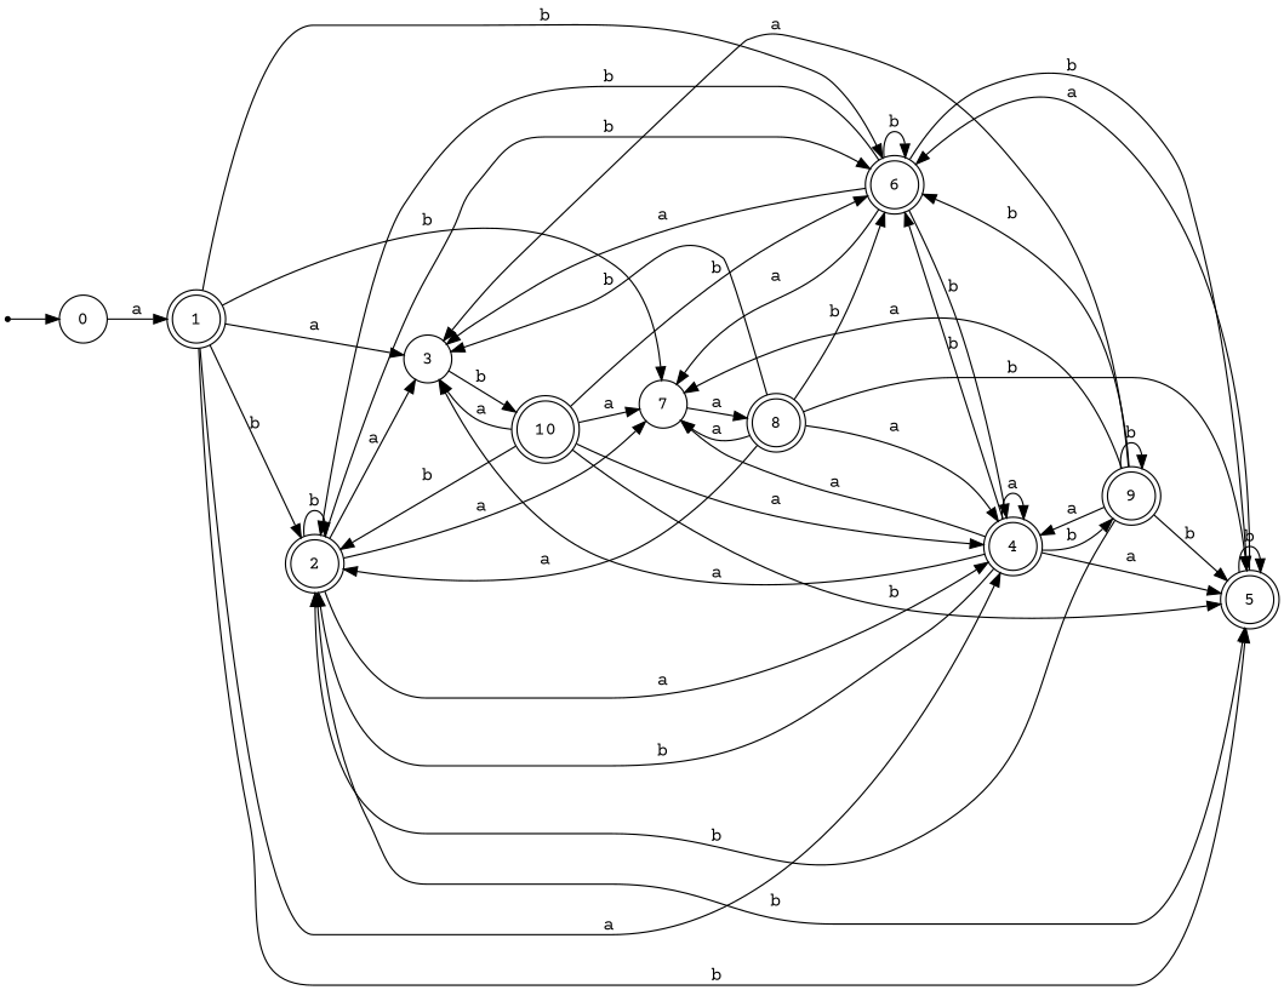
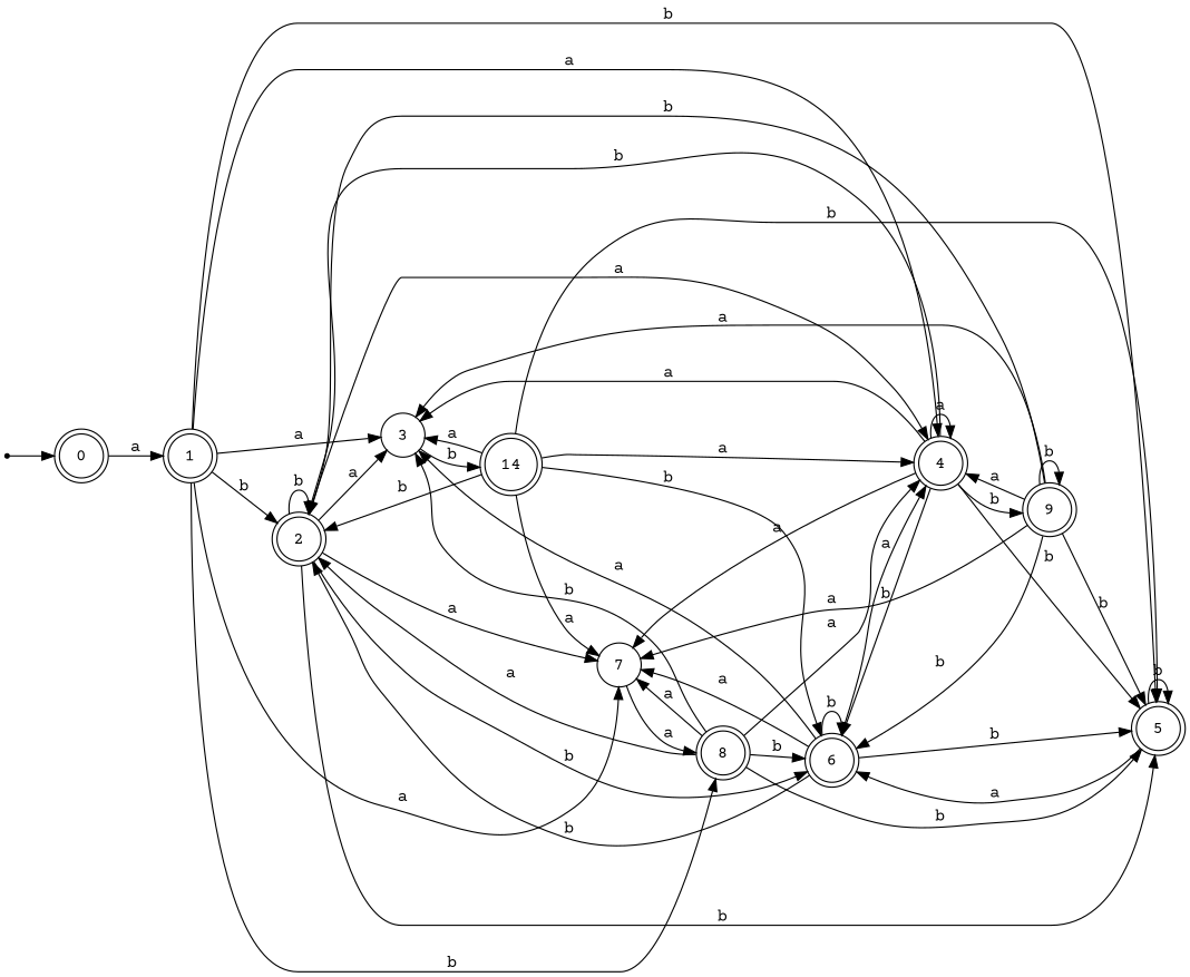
  digraph {
    fontname="Courier Prime"
    rankdir=LR
    node [fontname="Courier Prime" shape=doublecircle]
    edge [fontname="Courier Prime"]
    dummy0 [shape=point]
-   0 [shape=circle]
+   0
    1
    2
    3 [shape=circle]
    4
    5
    6
    7 [shape=circle]
-   10
+   10 [label=14]
    9
    8
    dummy0 -> 0
    0 -> 1 [label=a]
    1 -> 2 [label=b]
    1 -> 3 [label=a]
    1 -> 4 [label=a]
    1 -> 5 [label=b]
-   1 -> 6 [label=b]
-   1 -> 7 [label=b]
+   1 -> 8 [label=b]
+   1 -> 7 [label=a]
    2 -> 2 [label=b]
    2 -> 3 [label=a]
    2 -> 4 [label=a]
    2 -> 5 [label=b]
    2 -> 6 [label=b]
    2 -> 7 [label=a]
    3 -> 10 [label=b]
    4 -> 2 [label=b]
    4 -> 3 [label=a]
    4 -> 4 [label=a]
-   4 -> 5 [label=a]
+   4 -> 5 [label=b]
    4 -> 6 [label=b]
    4 -> 7 [label=a]
    4 -> 9 [label=b]
    5 -> 5 [label=b]
    5 -> 6 [label=a]
    6 -> 2 [label=b]
    6 -> 3 [label=a]
-   6 -> 4 [label=b]
+   6 -> 4 [label=a]
    6 -> 5 [label=b]
    6 -> 6 [label=b]
    6 -> 7 [label=a]
    7 -> 8 [label=a]
    10 -> 2 [label=b]
    10 -> 3 [label=a]
    10 -> 4 [label=a]
    10 -> 5 [label=b]
    10 -> 6 [label=b]
    10 -> 7 [label=a]
    9 -> 2 [label=b]
    9 -> 3 [label=a]
    9 -> 4 [label=a]
    9 -> 5 [label=b]
    9 -> 6 [label=b]
    9 -> 7 [label=a]
    9 -> 9 [label=b]
    8 -> 2 [label=a]
    8 -> 3 [label=b]
    8 -> 4 [label=a]
    8 -> 5 [label=b]
    8 -> 6 [label=b]
    8 -> 7 [label=a]
  }
